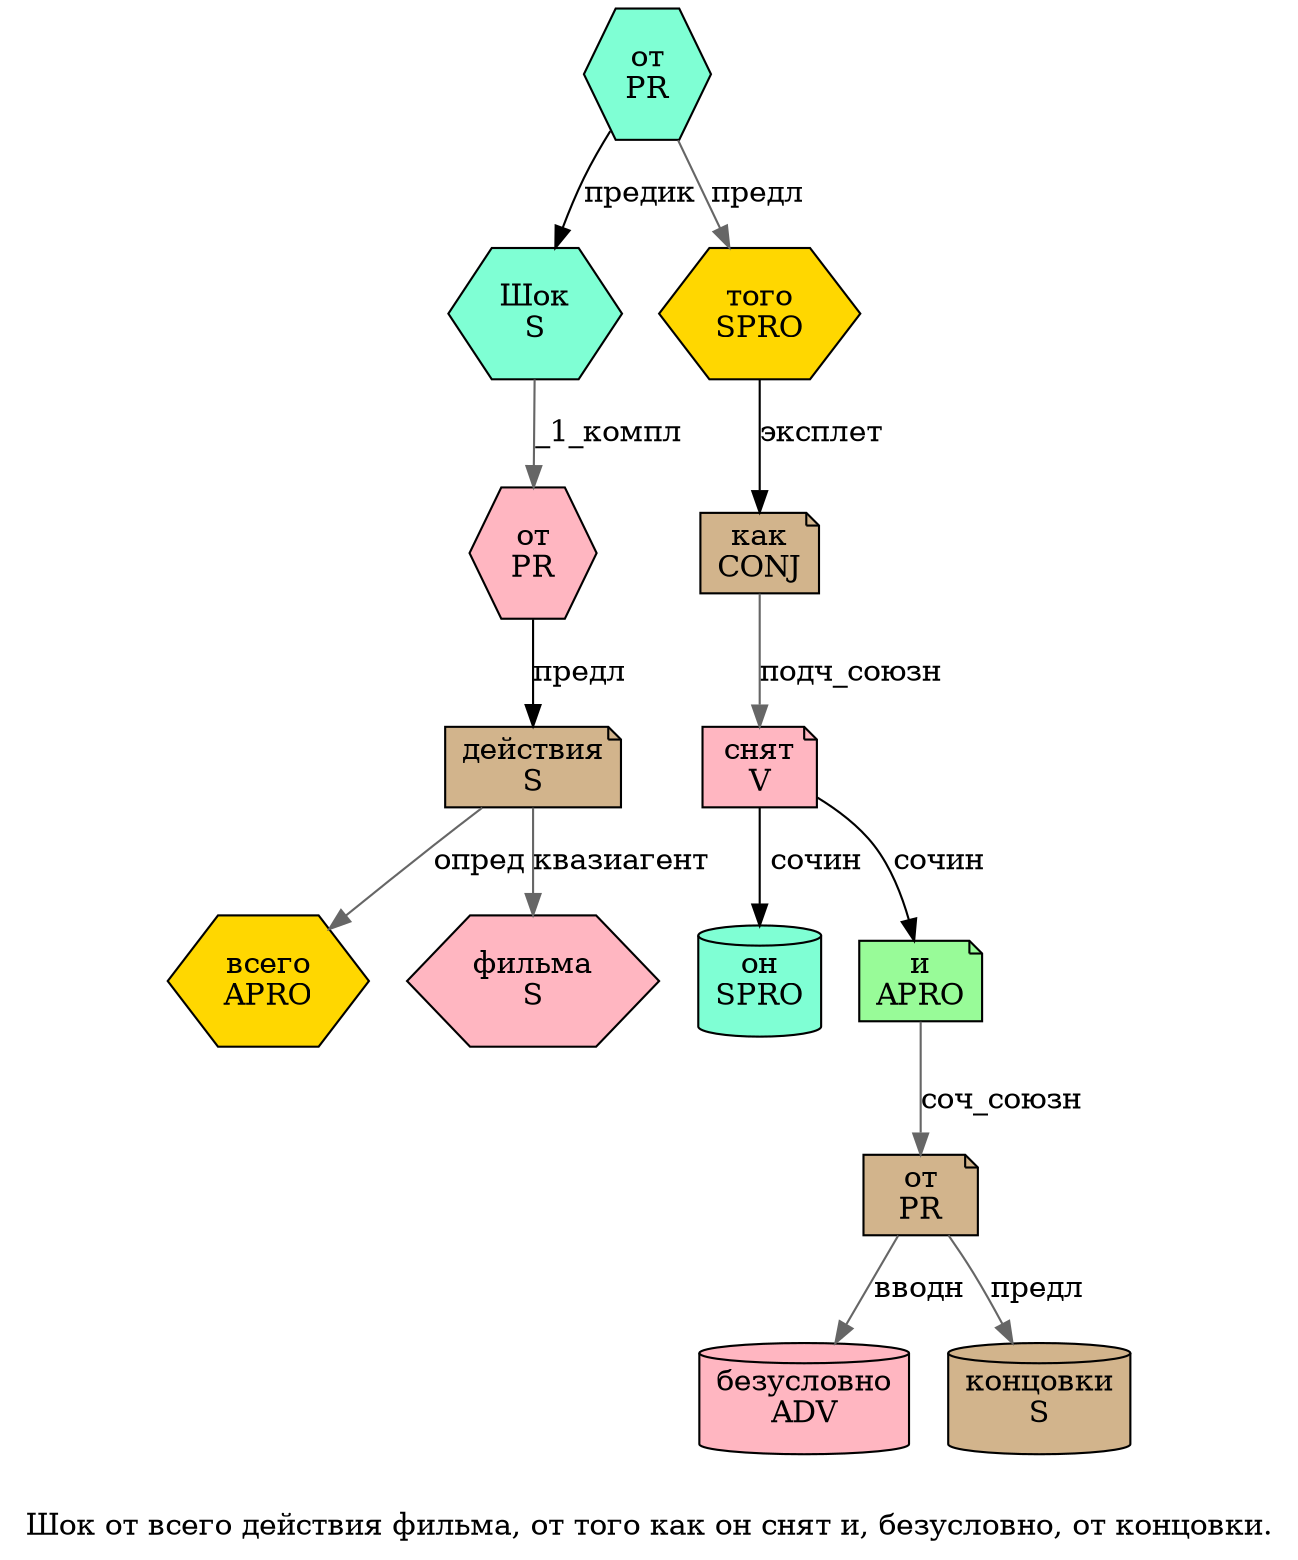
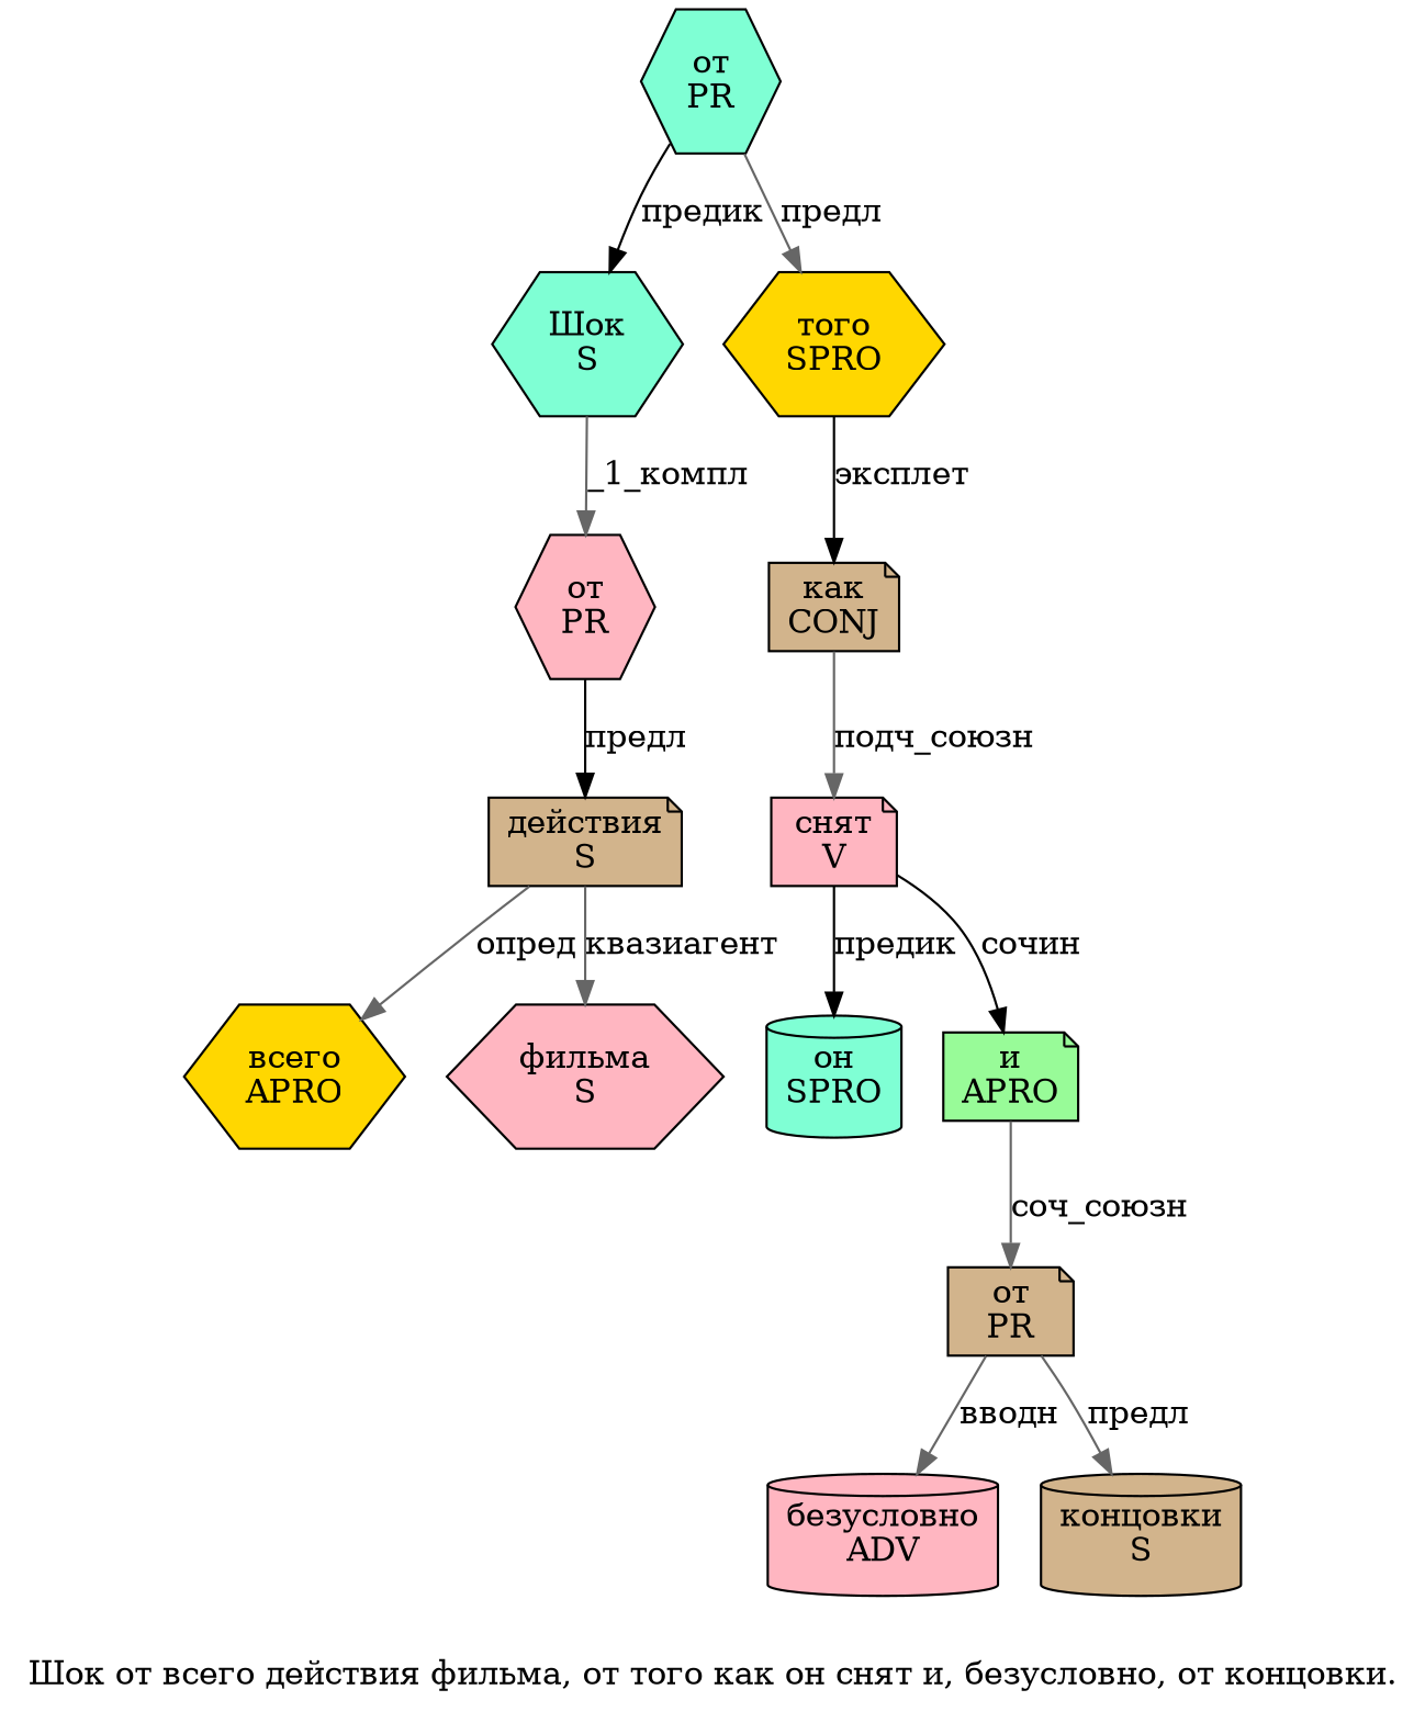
  digraph {
    label="Шок от всего действия фильма, от того как он снят и, безусловно, от концовки."
    node [fillcolor=lightpink penwidth=1 shape=hexagon style=filled]
    edge [color=gray40]
    n1 [fillcolor=aquamarine label="Шок\nS"]
    n2 [label="от\nPR"]
    n3 [fillcolor=tan label="действия\nS" shape=note]
    n4 [fillcolor=gold label="всего\nAPRO"]
    n5 [label="фильма\nS"]
    n6 [fillcolor=aquamarine label="от\nPR"]
    n7 [fillcolor=gold label="того\nSPRO"]
    n8 [fillcolor=tan label="как\nCONJ" shape=note]
    n9 [label="снят\nV" shape=note]
    n10 [fillcolor=aquamarine label="он\nSPRO" shape=cylinder]
    n11 [fillcolor=palegreen label="и\nAPRO" shape=note]
    n12 [fillcolor=tan label="от\nPR" shape=note]
    n13 [label="безусловно\nADV" shape=cylinder]
    n14 [fillcolor=tan label="концовки\nS" shape=cylinder]
    n1 -> n2 [label="_1_компл"]
    n2 -> n3 [color=black label="предл"]
    n3 -> n4 [label="опред"]
    n3 -> n5 [label="квазиагент"]
    n6 -> n1 [color=black label="предик"]
    n6 -> n7 [label="предл"]
    n7 -> n8 [color=black label="эксплет"]
    n8 -> n9 [label="подч_союзн"]
-   n9 -> n10 [color=black label="сочин"]
+   n9 -> n10 [color=black label="предик"]
    n9 -> n11 [color=black label="сочин"]
    n11 -> n12 [label="соч_союзн"]
    n12 -> n13 [label="вводн"]
    n12 -> n14 [label="предл"]
  }
